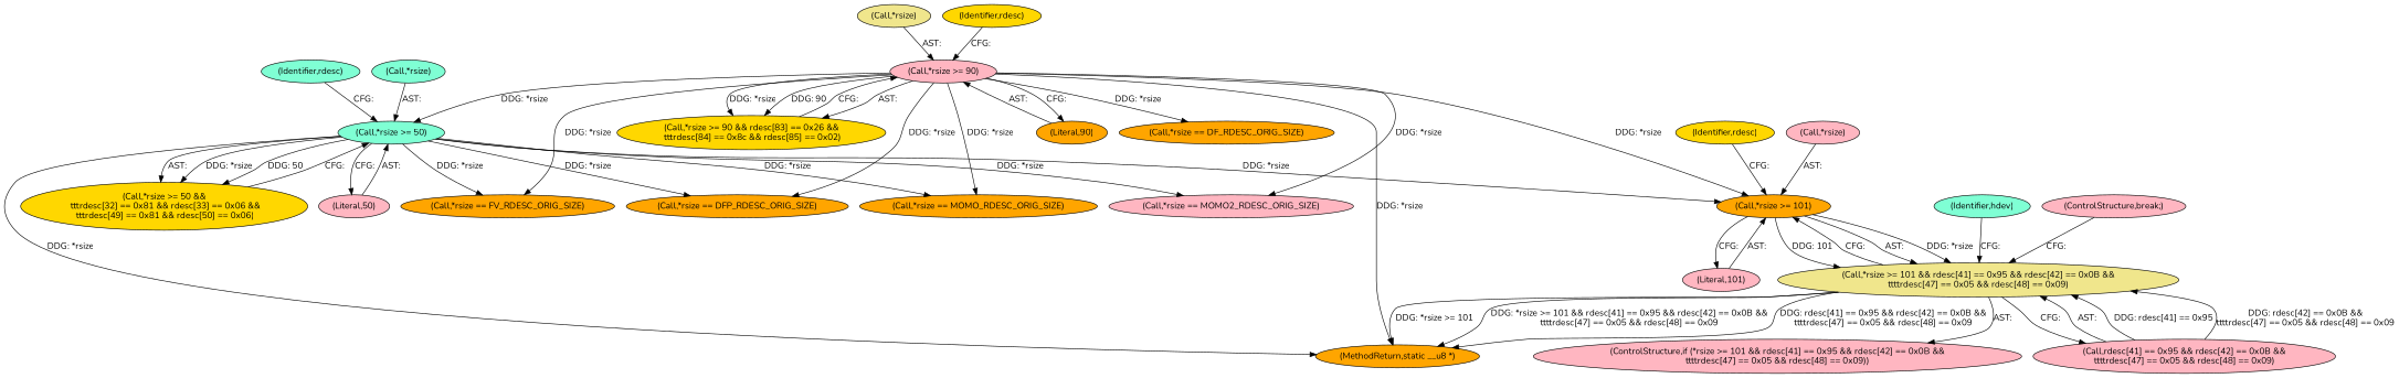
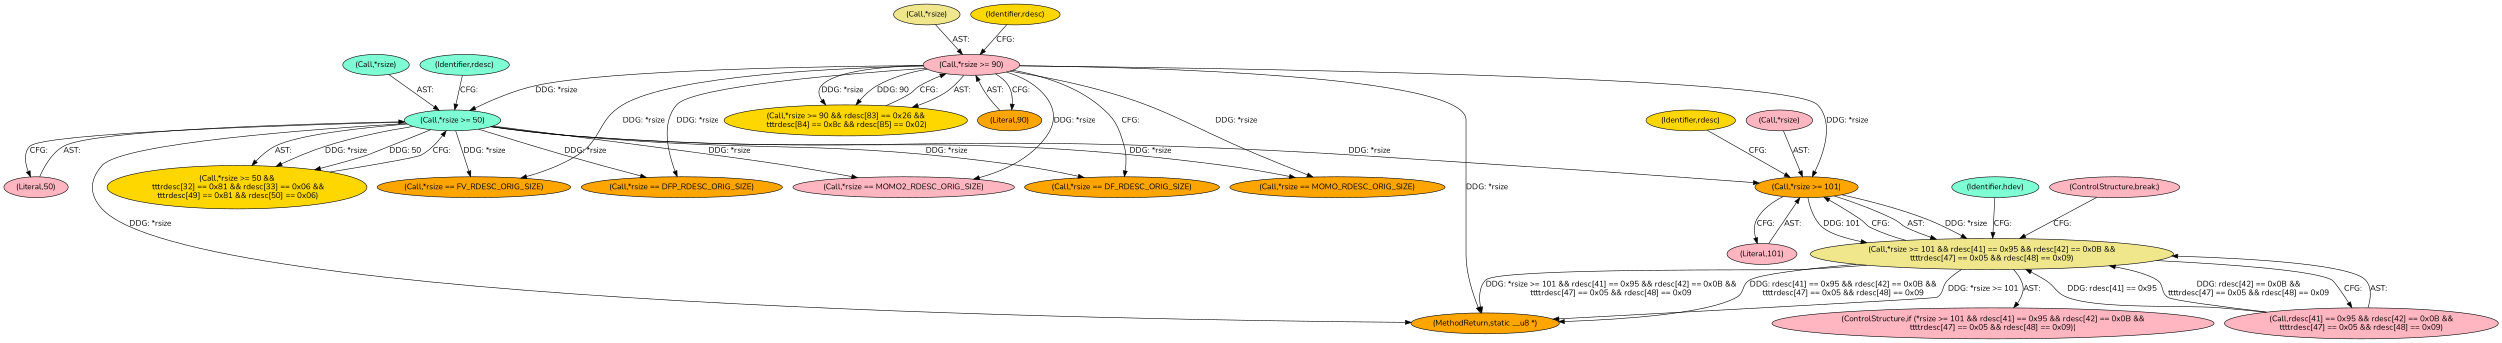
  digraph {
    fontname=Nunito
    node [fillcolor=lightpink fontname=Nunito style=filled]
    edge [fontname=Nunito]
    n1 [fillcolor=orange label="(Call,*rsize >= 101)"]
    n2 [fillcolor=khaki label="(Call,*rsize >= 101 && rdesc[41] == 0x95 && rdesc[42] == 0x0B &&\n\t\t\t\trdesc[47] == 0x05 && rdesc[48] == 0x09)"]
    n3 [label="(Literal,101)"]
    n4 [fillcolor=orange label="(MethodReturn,static __u8 *)"]
    n5 [label="(ControlStructure,if (*rsize >= 101 && rdesc[41] == 0x95 && rdesc[42] == 0x0B &&\n\t\t\t\trdesc[47] == 0x05 && rdesc[48] == 0x09))"]
    n6 [label="(Call,rdesc[41] == 0x95 && rdesc[42] == 0x0B &&\n\t\t\t\trdesc[47] == 0x05 && rdesc[48] == 0x09)"]
    n7 [label="(Call,*rsize >= 90)"]
    n8 [fillcolor=aquamarine label="(Call,*rsize >= 50)"]
    n9 [label="(Call,*rsize == MOMO2_RDESC_ORIG_SIZE)"]
    n10 [fillcolor=orange label="(Call,*rsize == DFP_RDESC_ORIG_SIZE)"]
    n11 [fillcolor=orange label="(Call,*rsize == MOMO_RDESC_ORIG_SIZE)"]
    n12 [fillcolor=gold label="(Call,*rsize >= 90 && rdesc[83] == 0x26 &&\n \t\t\trdesc[84] == 0x8c && rdesc[85] == 0x02)"]
    n13 [fillcolor=orange label="(Literal,90)"]
    n14 [fillcolor=orange label="(Call,*rsize == DF_RDESC_ORIG_SIZE)"]
    n15 [fillcolor=orange label="(Call,*rsize == FV_RDESC_ORIG_SIZE)"]
    n16 [fillcolor=gold label="(Call,*rsize >= 50 &&\n \t\t\trdesc[32] == 0x81 && rdesc[33] == 0x06 &&\n \t\t\trdesc[49] == 0x81 && rdesc[50] == 0x06)"]
    n17 [label="(Literal,50)"]
    n18 [fillcolor=aquamarine label="(Identifier,hdev)"]
    n19 [fillcolor=khaki label="(Call,*rsize)"]
    n20 [fillcolor=aquamarine label="(Identifier,rdesc)"]
    n21 [fillcolor=gold label="(Identifier,rdesc)"]
    n22 [fillcolor=gold label="(Identifier,rdesc)"]
    n23 [label="(ControlStructure,break;)"]
    n24 [label="(Call,*rsize)"]
    n25 [fillcolor=aquamarine label="(Call,*rsize)"]
    n1 -> n2 [label="AST: "]
    n1 -> n2 [label="DDG: *rsize"]
    n1 -> n2 [label="DDG: 101"]
    n1 -> n3 [label="CFG: "]
    n2 -> n1 [label="CFG: "]
    n2 -> n4 [label="DDG: *rsize >= 101 && rdesc[41] == 0x95 && rdesc[42] == 0x0B &&\n\t\t\t\trdesc[47] == 0x05 && rdesc[48] == 0x09"]
    n2 -> n4 [label="DDG: rdesc[41] == 0x95 && rdesc[42] == 0x0B &&\n\t\t\t\trdesc[47] == 0x05 && rdesc[48] == 0x09"]
    n2 -> n4 [label="DDG: *rsize >= 101"]
    n2 -> n5 [label="AST: "]
    n2 -> n6 [label="CFG: "]
    n3 -> n1 [label="AST: "]
    n6 -> n2 [label="AST: "]
    n6 -> n2 [label="DDG: rdesc[41] == 0x95"]
    n6 -> n2 [label="DDG: rdesc[42] == 0x0B &&\n\t\t\t\trdesc[47] == 0x05 && rdesc[48] == 0x09"]
    n7 -> n1 [label="DDG: *rsize"]
    n7 -> n4 [label="DDG: *rsize"]
    n7 -> n8 [label="DDG: *rsize"]
    n7 -> n9 [label="DDG: *rsize"]
    n7 -> n10 [label="DDG: *rsize"]
    n7 -> n11 [label="DDG: *rsize"]
    n7 -> n12 [label="AST: "]
    n7 -> n12 [label="DDG: *rsize"]
    n7 -> n12 [label="DDG: 90"]
    n7 -> n13 [label="CFG: "]
-   n7 -> n14 [label="DDG: *rsize"]
+   n7 -> n14 [label="CFG: "]
    n7 -> n15 [label="DDG: *rsize"]
    n8 -> n1 [label="DDG: *rsize"]
    n8 -> n4 [label="DDG: *rsize"]
    n8 -> n9 [label="DDG: *rsize"]
    n8 -> n10 [label="DDG: *rsize"]
    n8 -> n11 [label="DDG: *rsize"]
+   n8 -> n14 [label="DDG: *rsize"]
    n8 -> n15 [label="DDG: *rsize"]
    n8 -> n16 [label="AST: "]
    n8 -> n16 [label="DDG: *rsize"]
    n8 -> n16 [label="DDG: 50"]
    n8 -> n17 [label="CFG: "]
    n12 -> n7 [label="CFG: "]
    n13 -> n7 [label="AST: "]
    n16 -> n8 [label="CFG: "]
    n17 -> n8 [label="AST: "]
    n18 -> n2 [label="CFG: "]
    n19 -> n7 [label="AST: "]
    n20 -> n8 [label="CFG: "]
    n21 -> n1 [label="CFG: "]
    n22 -> n7 [label="CFG: "]
    n23 -> n2 [label="CFG: "]
    n24 -> n1 [label="AST: "]
    n25 -> n8 [label="AST: "]
  }
